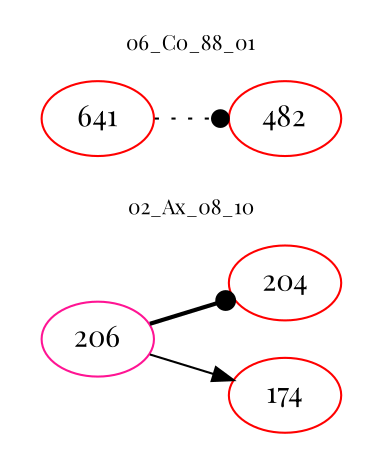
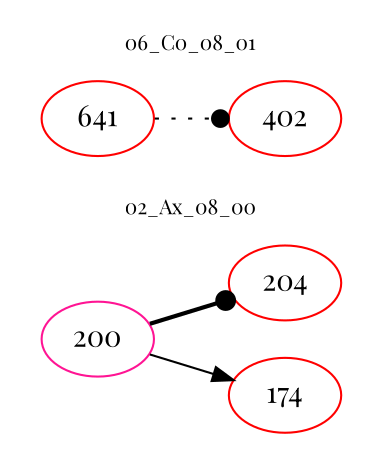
  digraph {
    fontname="Playfair Display"
    rankdir=LR
    node [color=red fontname="Playfair Display"]
    edge [arrowhead=dot color=black fontname="Playfair Display"]
-   n1 [color=deeppink label=206]
+   n1 [color=deeppink label=200]
    n2 [label=174]
    n3 [label=204]
    n4 [label=641]
-   n5 [label=482]
+   n5 [label=402]
    subgraph cluster_1 {
      color=white
      fontsize=10
-     label="02_Ax_08_10"
+     label="02_Ax_08_00"
      n1
      n2
      n3
    }
    subgraph cluster_2 {
      color=white
      fontsize=10
-     label="06_C0_88_01"
+     label="06_C0_08_01"
      n4
      n5
    }
    n1 -> n2 [arrowhead=normal style=solid]
    n1 -> n3 [style=bold]
    n4 -> n5 [style=dotted]
  }
